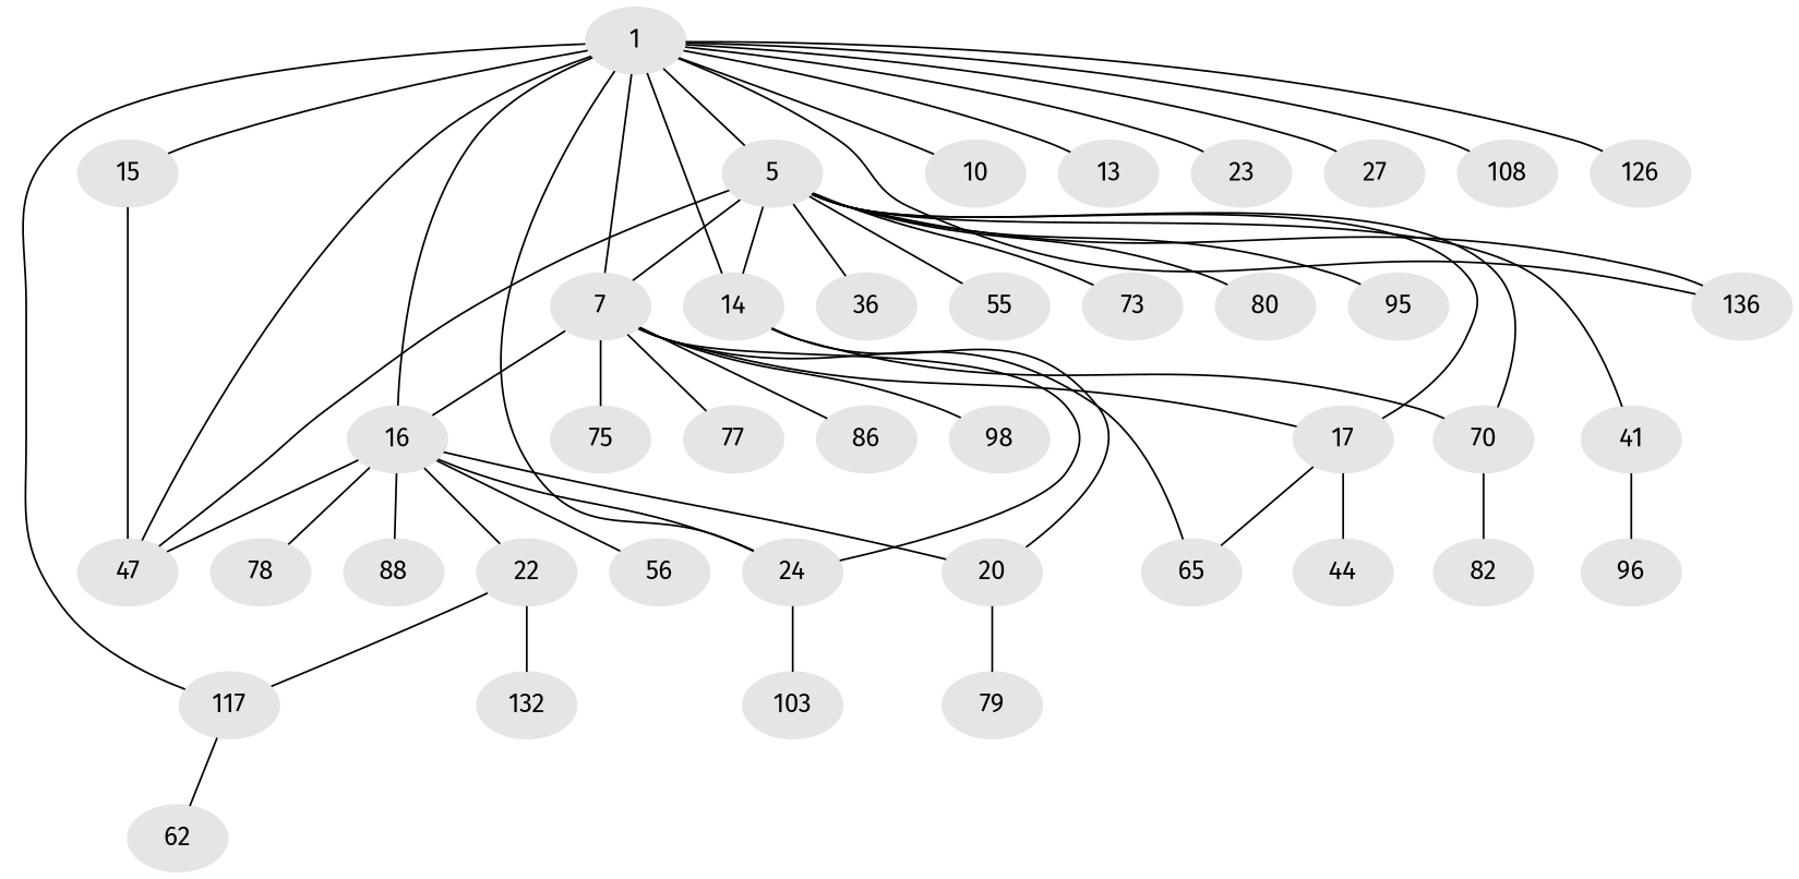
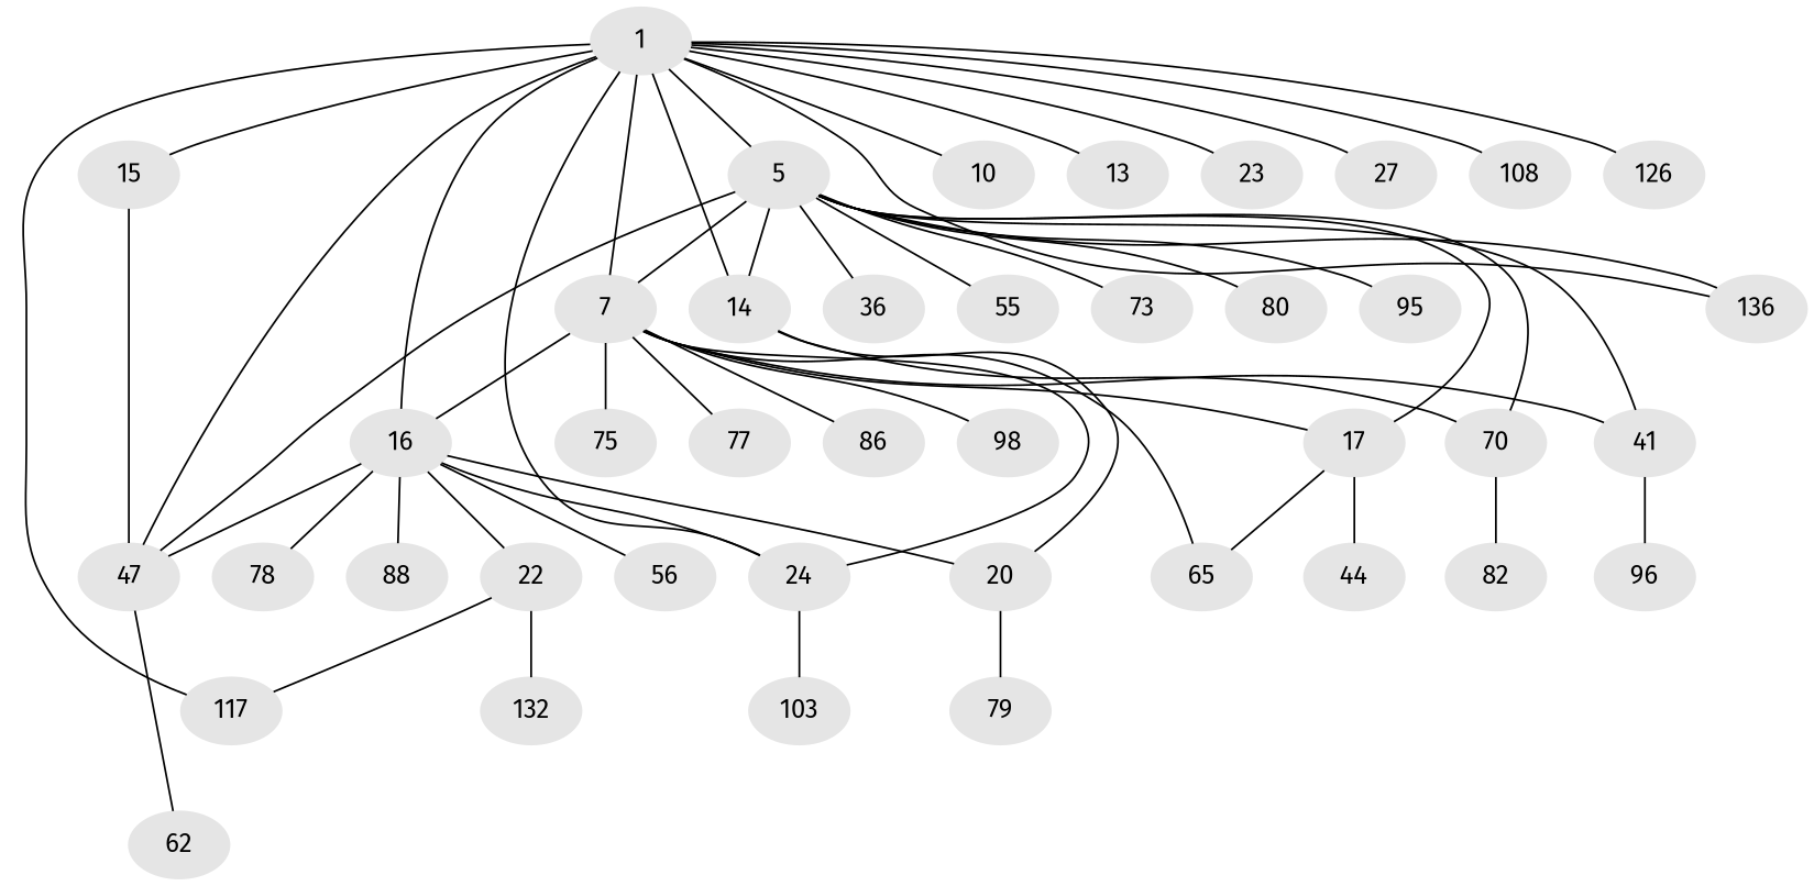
  graph {
    fontname="Fira Sans"
    node [color=gray90 fontname="Fira Sans" style=filled]
    edge [fontname="Fira Sans"]
    1 [super="+2+3+26+4"]
    5 [super="+8+11"]
    7 [super="+9+18"]
    10
    13 [super="+49+33"]
    14 [super="+19"]
    15 [super="+32+39"]
    16 [super="+111+27+21"]
    23 [super="+53+104+48"]
    24 [super="+52+67+57+28"]
    n11 [label=27 super="+68"]
    47 [super="+92+54+61+60"]
    108
    117 [super="+122"]
    n15 [label=126 super="+128"]
    136
    17 [super="+118+40+42"]
    36
    41 [super="+58"]
    55
    70 [super="+115+74+105"]
    73 [super="+94"]
    80
    95
    65
    75
    77 [super="+106+113"]
    86 [super="+139"]
    98 [super="+131"]
    20 [super="+45"]
    22 [super="+124+84+31+34"]
    56
    78
    88
    103 [super="+114+130"]
    62
    44
    96
    82 [super="+85"]
    79
    132
    1 -- 5
    1 -- 7
    1 -- 10
    1 -- 13
    1 -- 14
    1 -- 15
    1 -- 16 [weight=2]
    1 -- 23
    1 -- 24 [weight=3]
    1 -- n11
    1 -- 47
    1 -- 108
    1 -- 117
    1 -- n15
    1 -- 136
    5 -- 7
    5 -- 14
    5 -- 47
    5 -- 136
    5 -- 17
    5 -- 36
    5 -- 41
    5 -- 55
    5 -- 70
    5 -- 73
    5 -- 80
    5 -- 95
    7 -- 16
    7 -- 24
    7 -- 17
+   7 -- 41
    7 -- 65
    7 -- 75
    7 -- 77
    7 -- 86
    7 -- 98
    14 -- 70
    14 -- 20
    15 -- 47
    16 -- 24
    16 -- 47 [weight=2]
    16 -- 20
    16 -- 22
    16 -- 56
    16 -- 78
    16 -- 88
    24 -- 103
-   117 -- 62
+   47 -- 62
    17 -- 65
    17 -- 44 [weight=2]
    41 -- 96
    70 -- 82
    20 -- 79
    22 -- 117
    22 -- 132
  }
